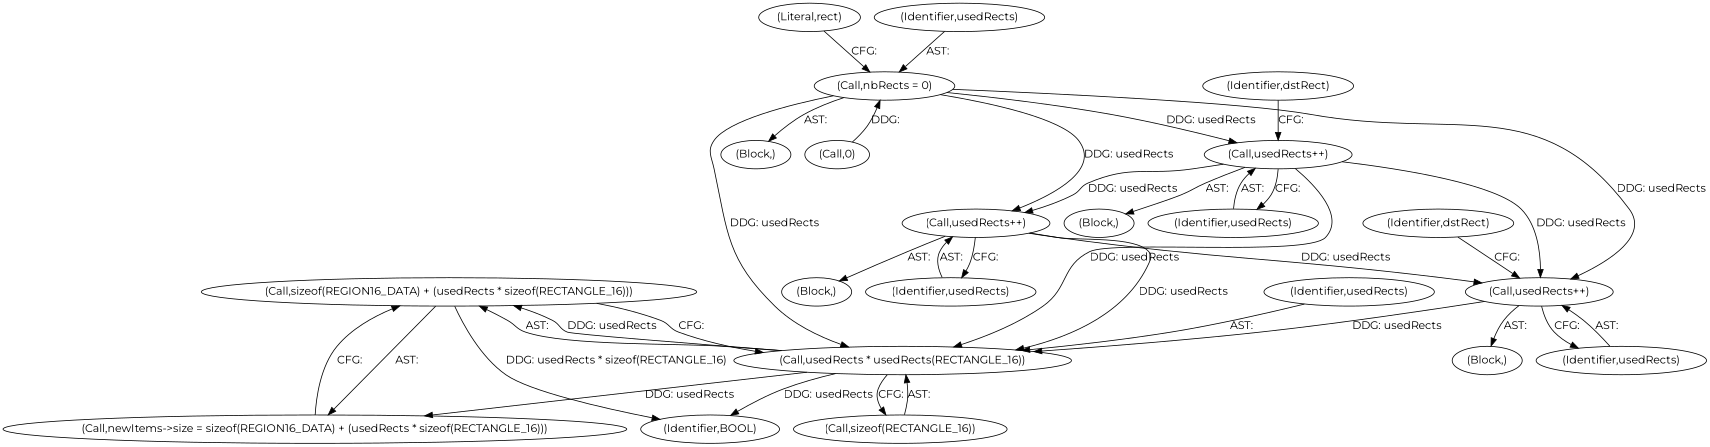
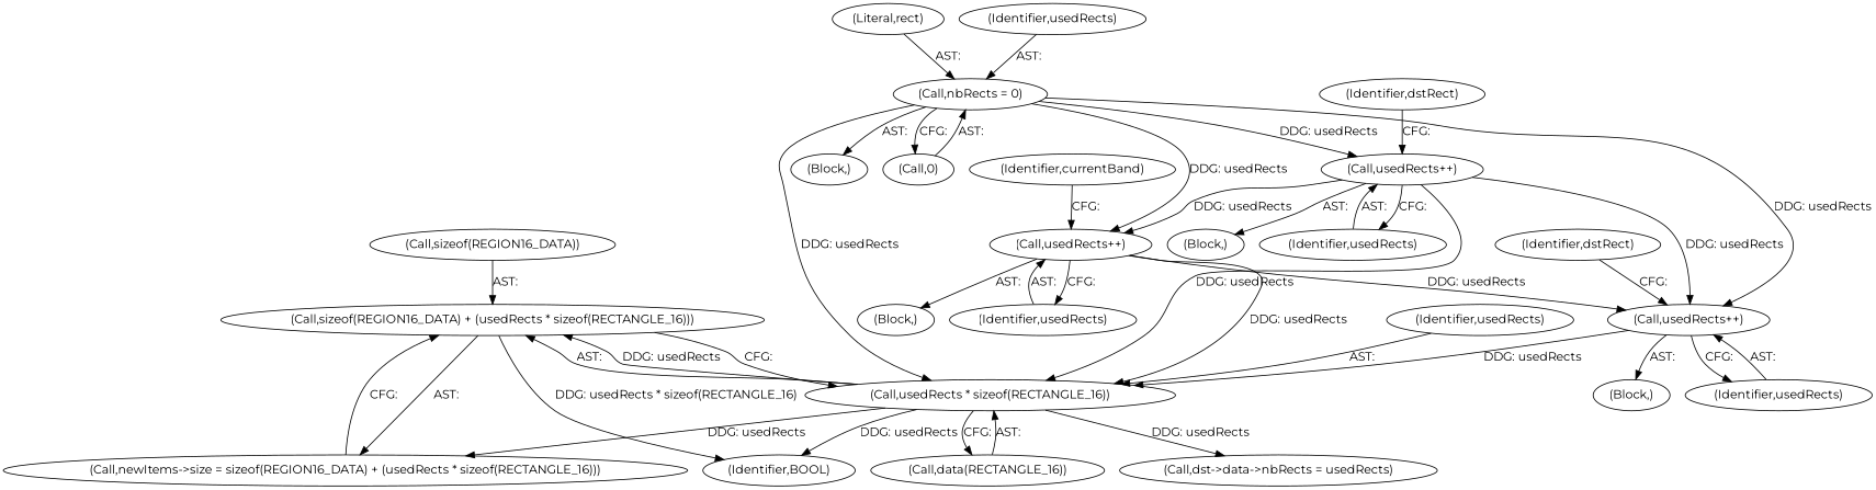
  digraph {
    fontname=Montserrat
    node [fontname=Montserrat]
    edge [fontname=Montserrat]
    n1 [label="(Call,sizeof(REGION16_DATA) + (usedRects * sizeof(RECTANGLE_16)))"]
-   n2 [label="(Call,usedRects * usedRects(RECTANGLE_16))"]
+   n2 [label="(Call,usedRects * sizeof(RECTANGLE_16))"]
    n3 [label="(Call,newItems->size = sizeof(REGION16_DATA) + (usedRects * sizeof(RECTANGLE_16)))"]
    n4 [label="(Identifier,BOOL)"]
-   n5 [label="(Call,sizeof(RECTANGLE_16))"]
+   n5 [label="(Call,data(RECTANGLE_16))"]
+   n6 [label="(Call,dst->data->nbRects = usedRects)"]
    n7 [label="(Call,usedRects++)"]
    n8 [label="(Call,usedRects++)"]
    n9 [label="(Block,)"]
    n10 [label="(Identifier,usedRects)"]
    n11 [label="(Identifier,usedRects)"]
    n12 [label="(Block,)"]
    n13 [label="(Call,nbRects = 0)"]
    n14 [label="(Call,usedRects++)"]
    n15 [label="(Block,)"]
    n16 [label="(Call,0)"]
    n17 [label="(Block,)"]
    n18 [label="(Identifier,usedRects)"]
    n19 [label="(Identifier,dstRect)"]
    n20 [label="(Identifier,usedRects)"]
    n21 [label="(Literal,rect)"]
+   n22 [label="(Identifier,currentBand)"]
    n23 [label="(Identifier,usedRects)"]
    n24 [label="(Identifier,dstRect)"]
+   n25 [label="(Call,sizeof(REGION16_DATA))"]
    n1 -> n2 [label="CFG: "]
    n1 -> n3 [label="AST: "]
    n1 -> n4 [label="DDG: usedRects * sizeof(RECTANGLE_16)"]
    n2 -> n1 [label="AST: "]
    n2 -> n1 [label="DDG: usedRects"]
    n2 -> n3 [label="DDG: usedRects"]
    n2 -> n4 [label="DDG: usedRects"]
    n2 -> n5 [label="CFG: "]
+   n2 -> n6 [label="DDG: usedRects"]
    n3 -> n1 [label="CFG: "]
    n5 -> n2 [label="AST: "]
    n7 -> n2 [label="DDG: usedRects"]
    n7 -> n8 [label="DDG: usedRects"]
    n7 -> n9 [label="AST: "]
    n7 -> n10 [label="CFG: "]
    n8 -> n2 [label="DDG: usedRects"]
    n8 -> n11 [label="CFG: "]
    n8 -> n12 [label="AST: "]
    n10 -> n7 [label="AST: "]
    n11 -> n8 [label="AST: "]
    n13 -> n2 [label="DDG: usedRects"]
    n13 -> n7 [label="DDG: usedRects"]
    n13 -> n8 [label="DDG: usedRects"]
    n13 -> n14 [label="DDG: usedRects"]
    n13 -> n15 [label="AST: "]
+   n13 -> n16 [label="CFG: "]
    n14 -> n2 [label="DDG: usedRects"]
    n14 -> n7 [label="DDG: usedRects"]
    n14 -> n8 [label="DDG: usedRects"]
    n14 -> n17 [label="AST: "]
    n14 -> n18 [label="CFG: "]
-   n16 -> n13 [label="DDG: "]
+   n16 -> n13 [label="AST: "]
    n18 -> n14 [label="AST: "]
    n19 -> n14 [label="CFG: "]
    n20 -> n2 [label="AST: "]
-   n21 -> n13 [label="CFG: "]
+   n21 -> n13 [label="AST: "]
+   n22 -> n7 [label="CFG: "]
    n23 -> n13 [label="AST: "]
    n24 -> n8 [label="CFG: "]
+   n25 -> n1 [label="AST: "]
  }
